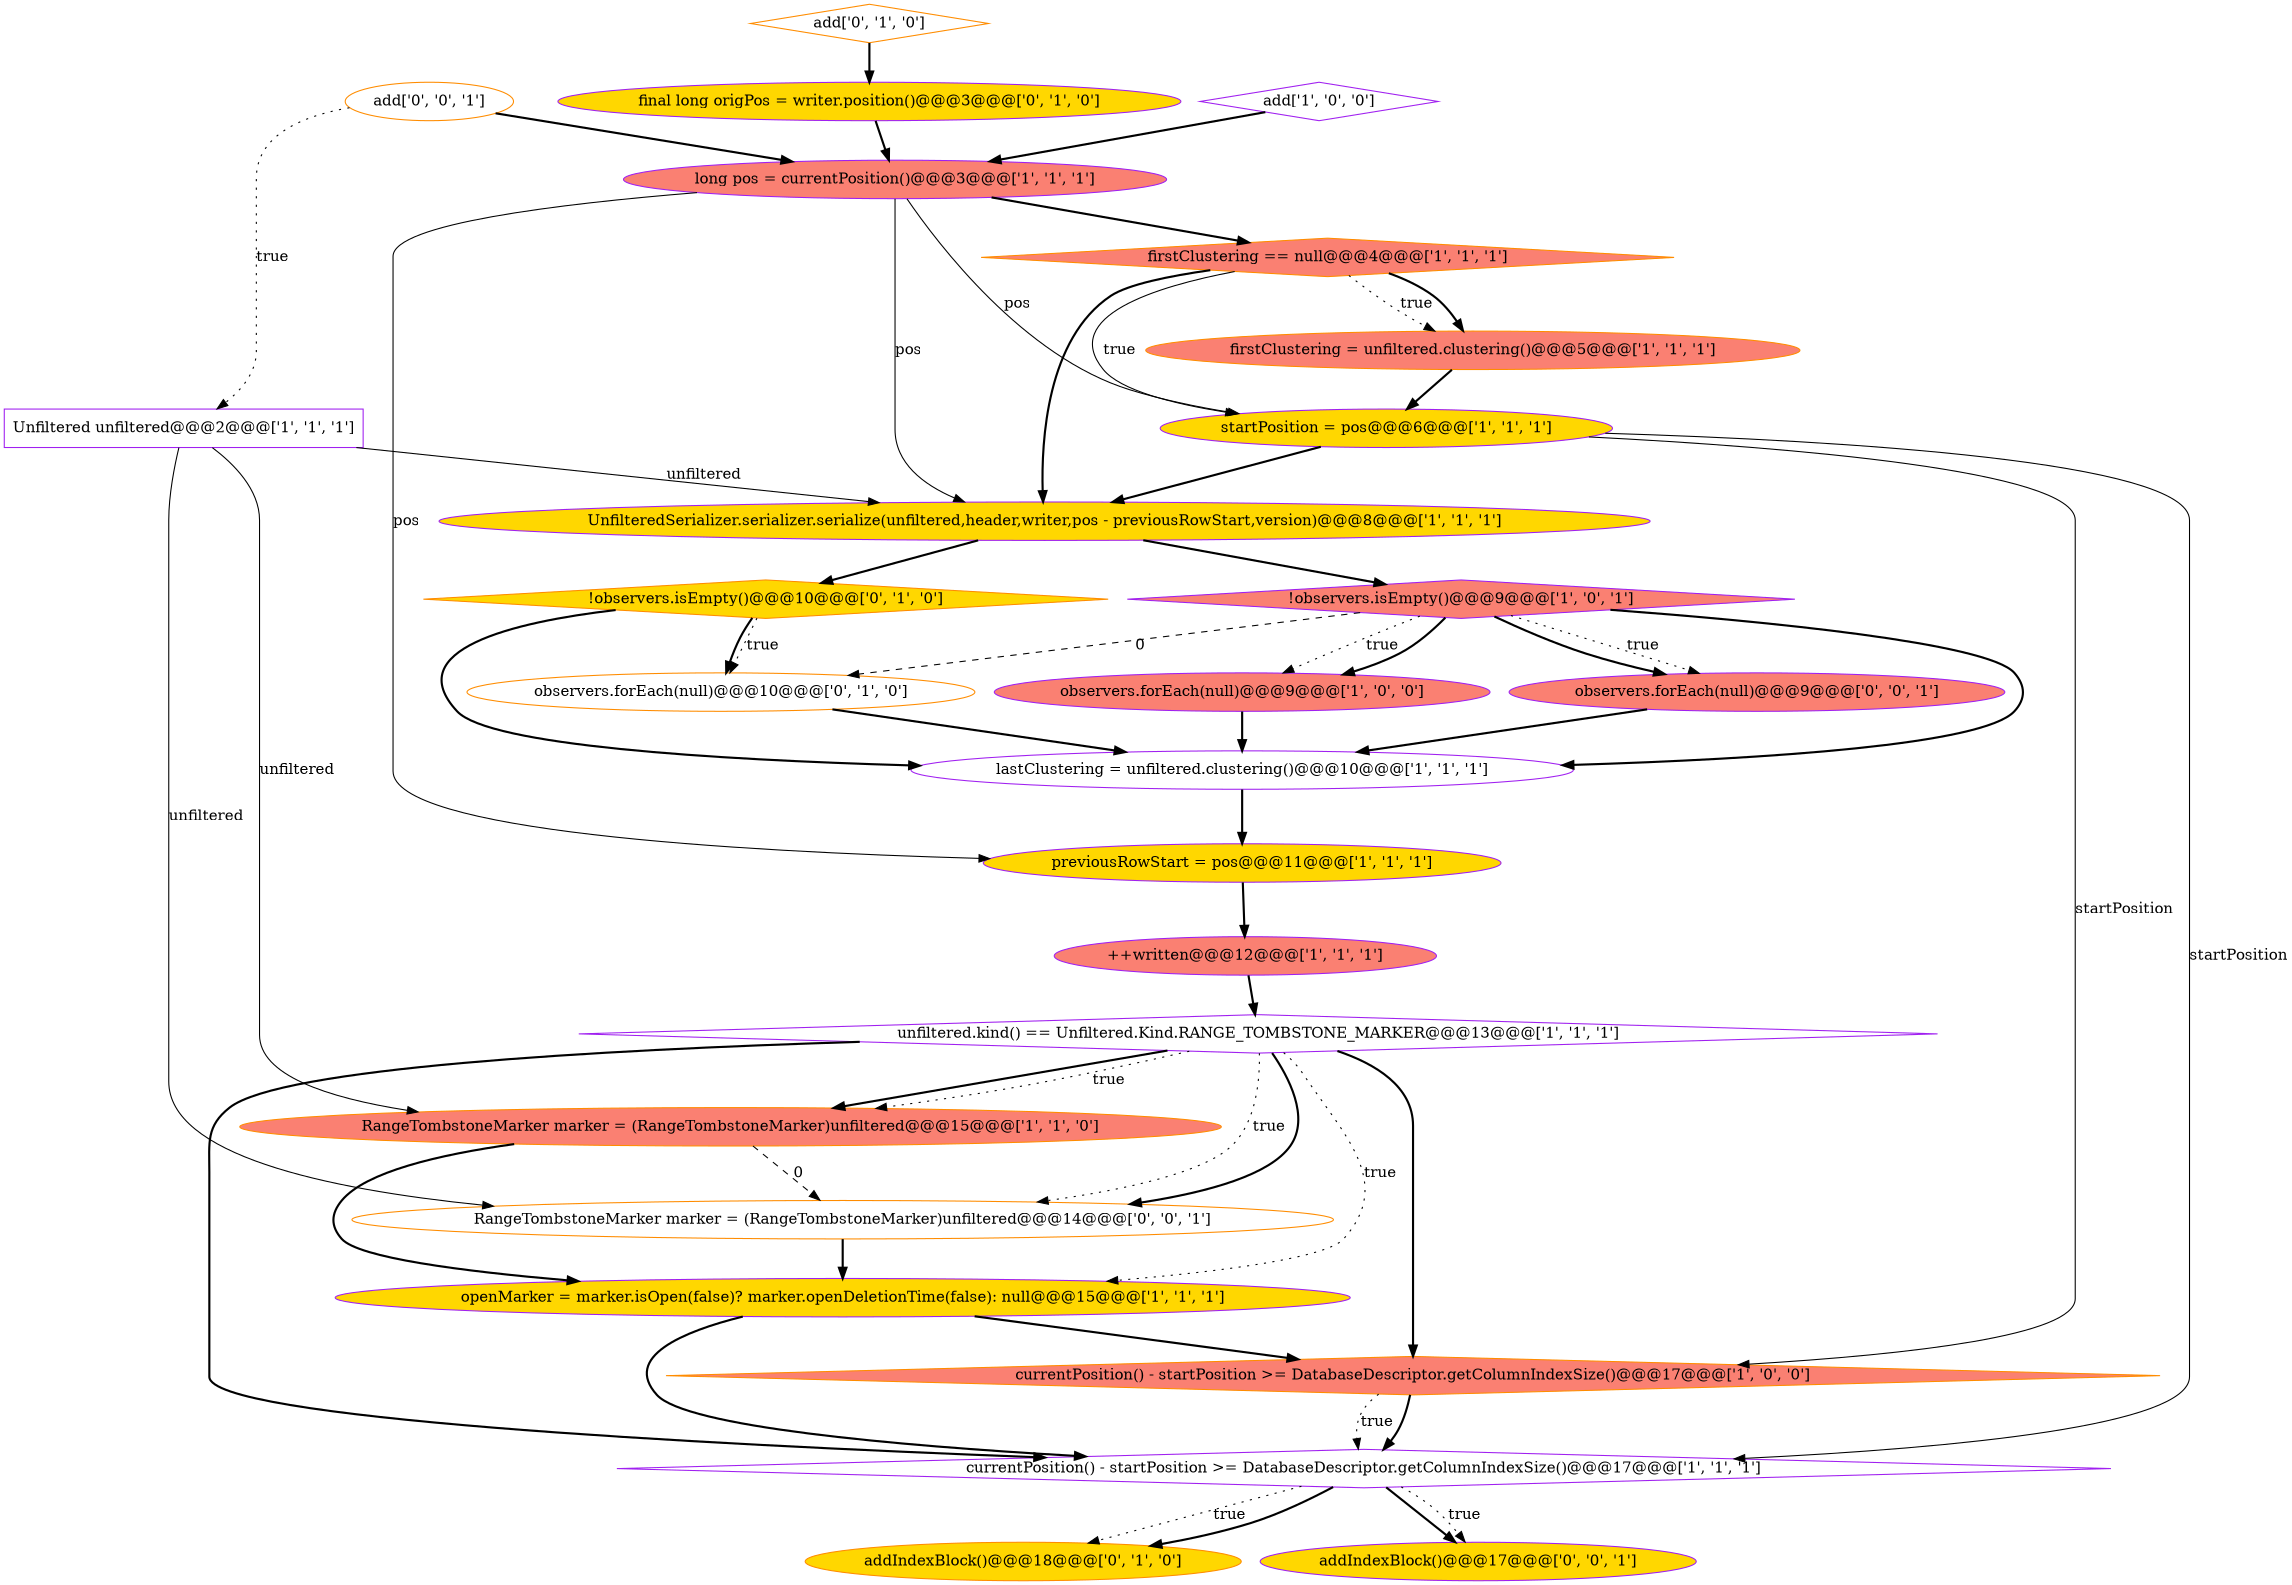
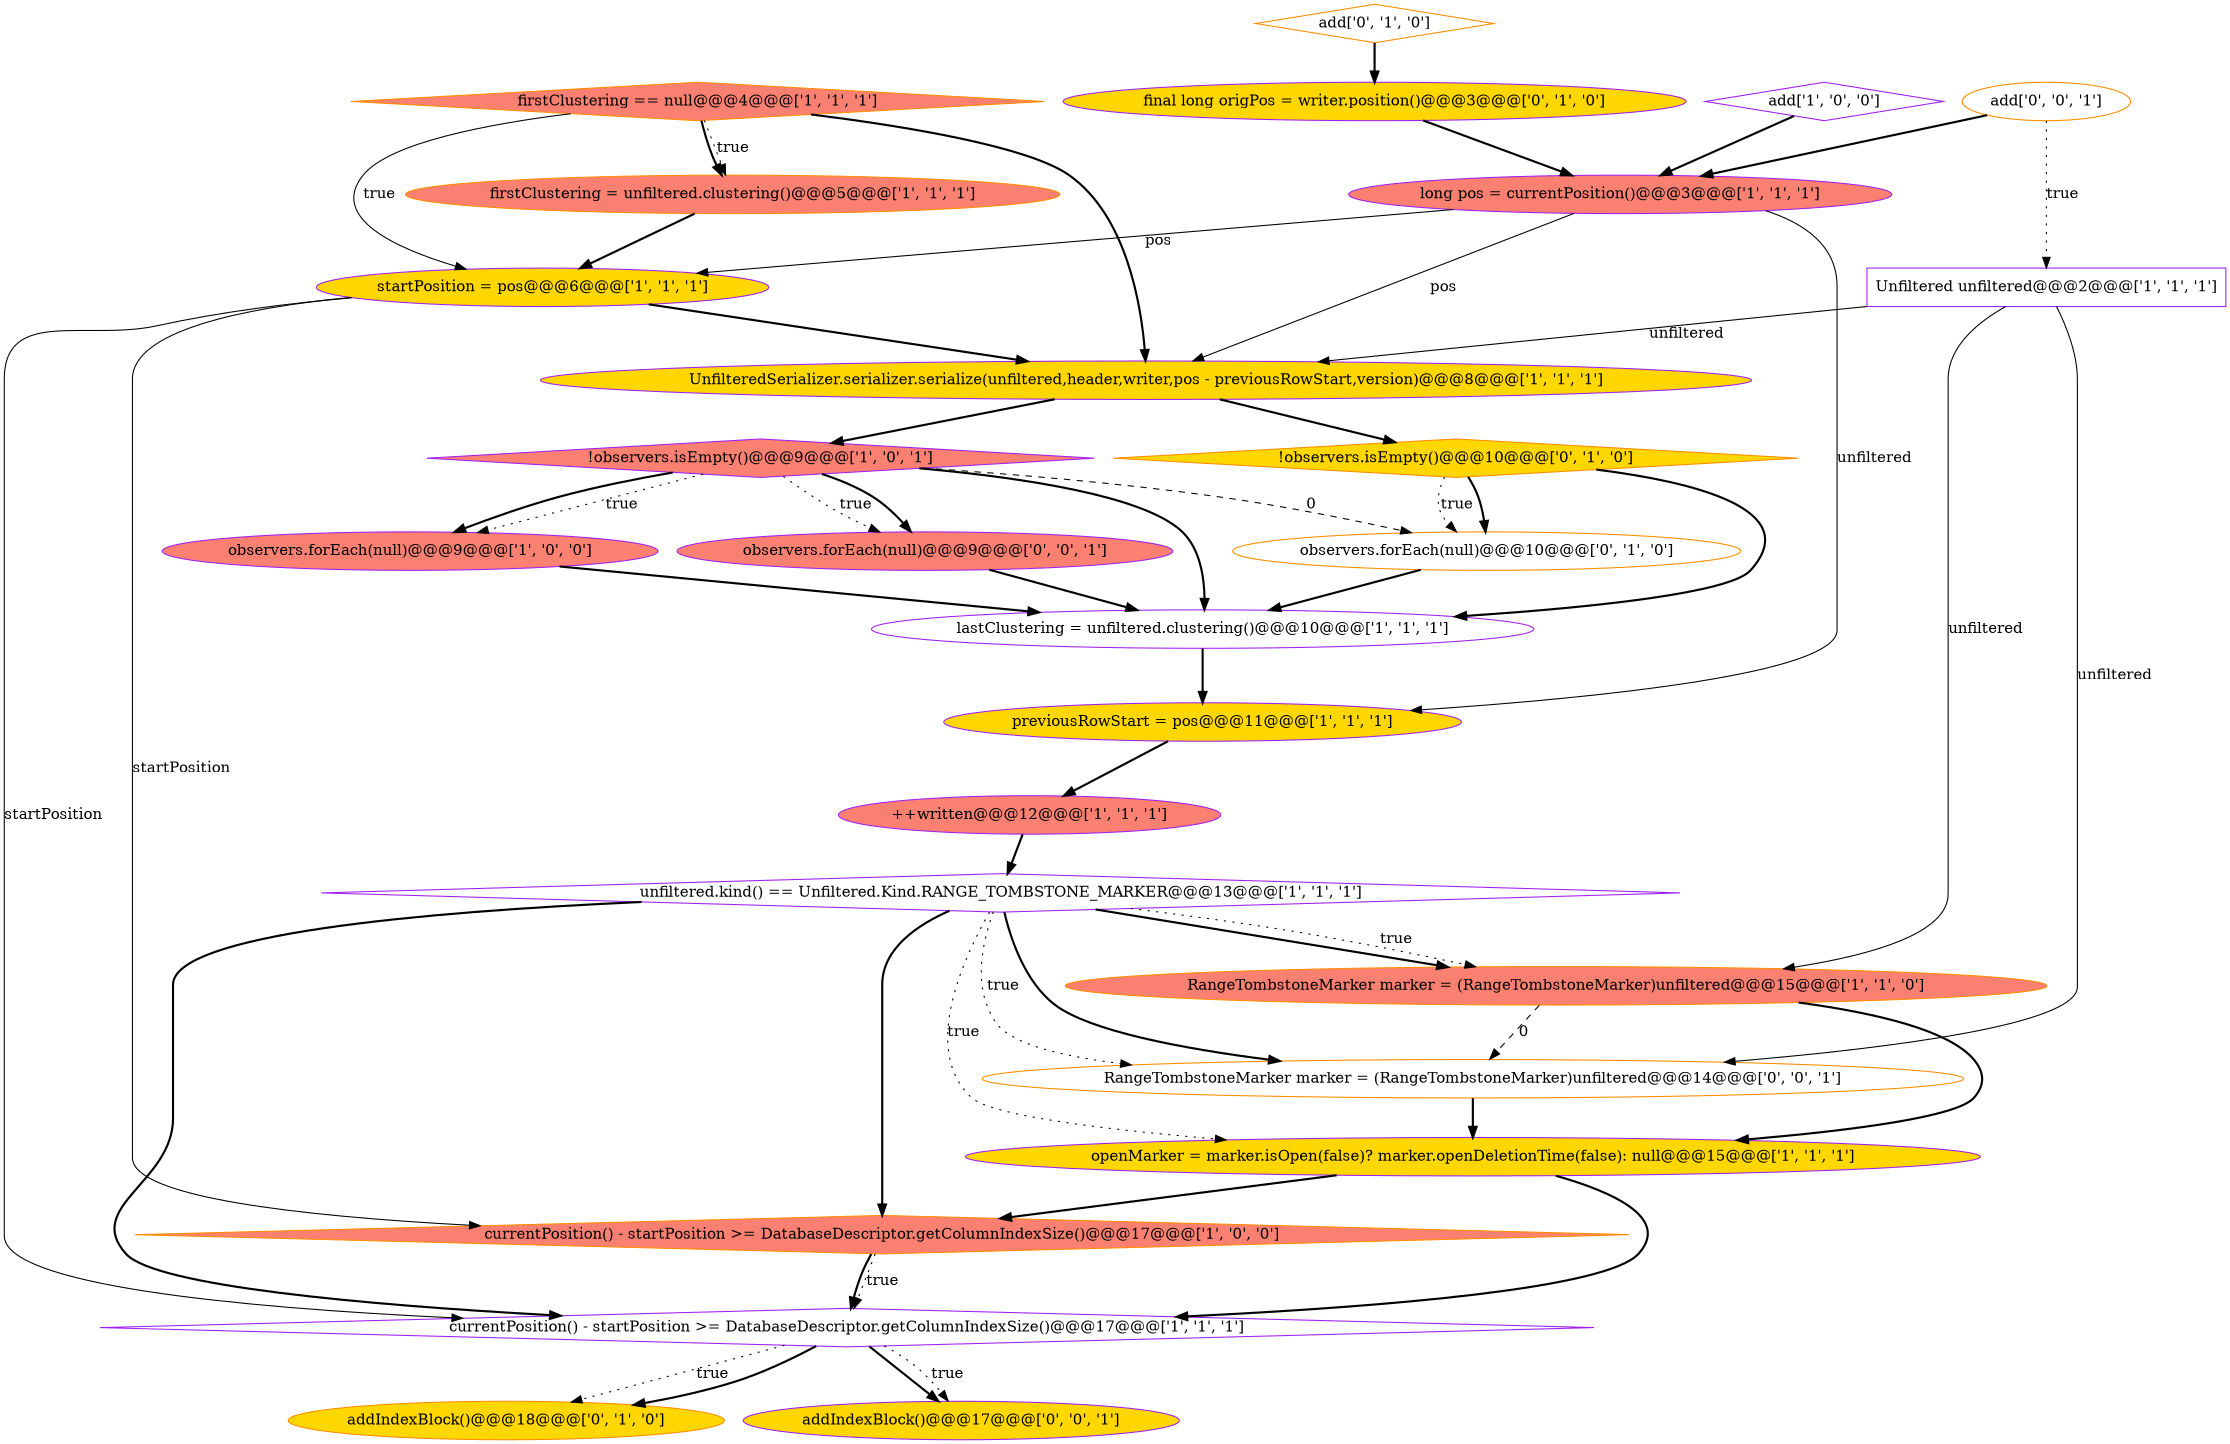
  digraph {
    node [color=purple fillcolor=salmon shape=ellipse style=filled]
    edge [style=bold]
    n1 [color=darkorange label="firstClustering = unfiltered.clustering()@@@5@@@['1', '1', '1']"]
    n2 [fillcolor=gold label="startPosition = pos@@@6@@@['1', '1', '1']"]
    n3 [fillcolor=gold label="UnfilteredSerializer.serializer.serialize(unfiltered,header,writer,pos - previousRowStart,version)@@@8@@@['1', '1', '1']"]
    n4 [fillcolor=white label="currentPosition() - startPosition >= DatabaseDescriptor.getColumnIndexSize()@@@17@@@['1', '1', '1']" shape=diamond]
    n5 [color=darkorange label="currentPosition() - startPosition >= DatabaseDescriptor.getColumnIndexSize()@@@17@@@['1', '0', '0']" shape=diamond]
    n6 [fillcolor=white label="lastClustering = unfiltered.clustering()@@@10@@@['1', '1', '1']"]
    n7 [fillcolor=gold label="previousRowStart = pos@@@11@@@['1', '1', '1']"]
    n8 [label="++written@@@12@@@['1', '1', '1']"]
    n9 [color=darkorange fillcolor=gold label="addIndexBlock()@@@18@@@['0', '1', '0']"]
    n10 [label="observers.forEach(null)@@@9@@@['0', '0', '1']"]
    n11 [label="!observers.isEmpty()@@@9@@@['1', '0', '1']" shape=diamond]
    n12 [color=darkorange fillcolor=gold label="!observers.isEmpty()@@@10@@@['0', '1', '0']" shape=diamond]
    n13 [color=darkorange fillcolor=white label="observers.forEach(null)@@@10@@@['0', '1', '0']"]
    n14 [label="observers.forEach(null)@@@9@@@['1', '0', '0']"]
    n15 [color=darkorange fillcolor=white label="RangeTombstoneMarker marker = (RangeTombstoneMarker)unfiltered@@@14@@@['0', '0', '1']"]
    n16 [fillcolor=gold label="openMarker = marker.isOpen(false)? marker.openDeletionTime(false): null@@@15@@@['1', '1', '1']"]
    n17 [color=darkorange fillcolor=white label="add['0', '0', '1']"]
    n18 [fillcolor=white label="Unfiltered unfiltered@@@2@@@['1', '1', '1']" shape=box]
    n19 [label="long pos = currentPosition()@@@3@@@['1', '1', '1']"]
    n20 [color=darkorange label="RangeTombstoneMarker marker = (RangeTombstoneMarker)unfiltered@@@15@@@['1', '1', '0']"]
    n21 [color=darkorange label="firstClustering == null@@@4@@@['1', '1', '1']" shape=diamond]
    n22 [fillcolor=gold label="final long origPos = writer.position()@@@3@@@['0', '1', '0']"]
    n23 [fillcolor=gold label="addIndexBlock()@@@17@@@['0', '0', '1']"]
    n24 [fillcolor=white label="unfiltered.kind() == Unfiltered.Kind.RANGE_TOMBSTONE_MARKER@@@13@@@['1', '1', '1']" shape=diamond]
    n25 [color=darkorange fillcolor=white label="add['0', '1', '0']" shape=diamond]
    n26 [fillcolor=white label="add['1', '0', '0']" shape=diamond]
    n1 -> n2
    n2 -> n3
    n2 -> n4 [label=startPosition style=solid]
    n2 -> n5 [label=startPosition style=solid]
    n3 -> n11
    n3 -> n12
    n4 -> n9 [label=true style=dotted]
    n4 -> n9
    n4 -> n23
    n4 -> n23 [label=true style=dotted]
    n5 -> n4
    n5 -> n4 [label=true style=dotted]
    n6 -> n7
    n7 -> n8
    n8 -> n24
    n10 -> n6
    n11 -> n6
    n11 -> n10 [label=true style=dotted]
    n11 -> n10
    n11 -> n13 [label=0 style=dashed]
    n11 -> n14 [label=true style=dotted]
    n11 -> n14
    n12 -> n6
    n12 -> n13
    n12 -> n13 [label=true style=dotted]
    n13 -> n6
    n14 -> n6
    n15 -> n16
    n16 -> n4
    n16 -> n5
    n17 -> n18 [label=true style=dotted]
    n17 -> n19
    n18 -> n3 [label=unfiltered style=solid]
    n18 -> n15 [label=unfiltered style=solid]
    n18 -> n20 [label=unfiltered style=solid]
    n19 -> n2 [label=pos style=solid]
    n19 -> n3 [label=pos style=solid]
-   n19 -> n7 [label=pos style=solid]
-   n19 -> n21
+   n19 -> n7 [label=unfiltered style=solid]
    n20 -> n15 [label=0 style=dashed]
    n20 -> n16
    n21 -> n1 [label=true style=dotted]
    n21 -> n1
    n21 -> n2 [label=true style=solid]
    n21 -> n3
    n22 -> n19
    n24 -> n4
    n24 -> n5
    n24 -> n15 [label=true style=dotted]
    n24 -> n15
    n24 -> n16 [label=true style=dotted]
    n24 -> n20
    n24 -> n20 [label=true style=dotted]
    n25 -> n22
    n26 -> n19
  }
